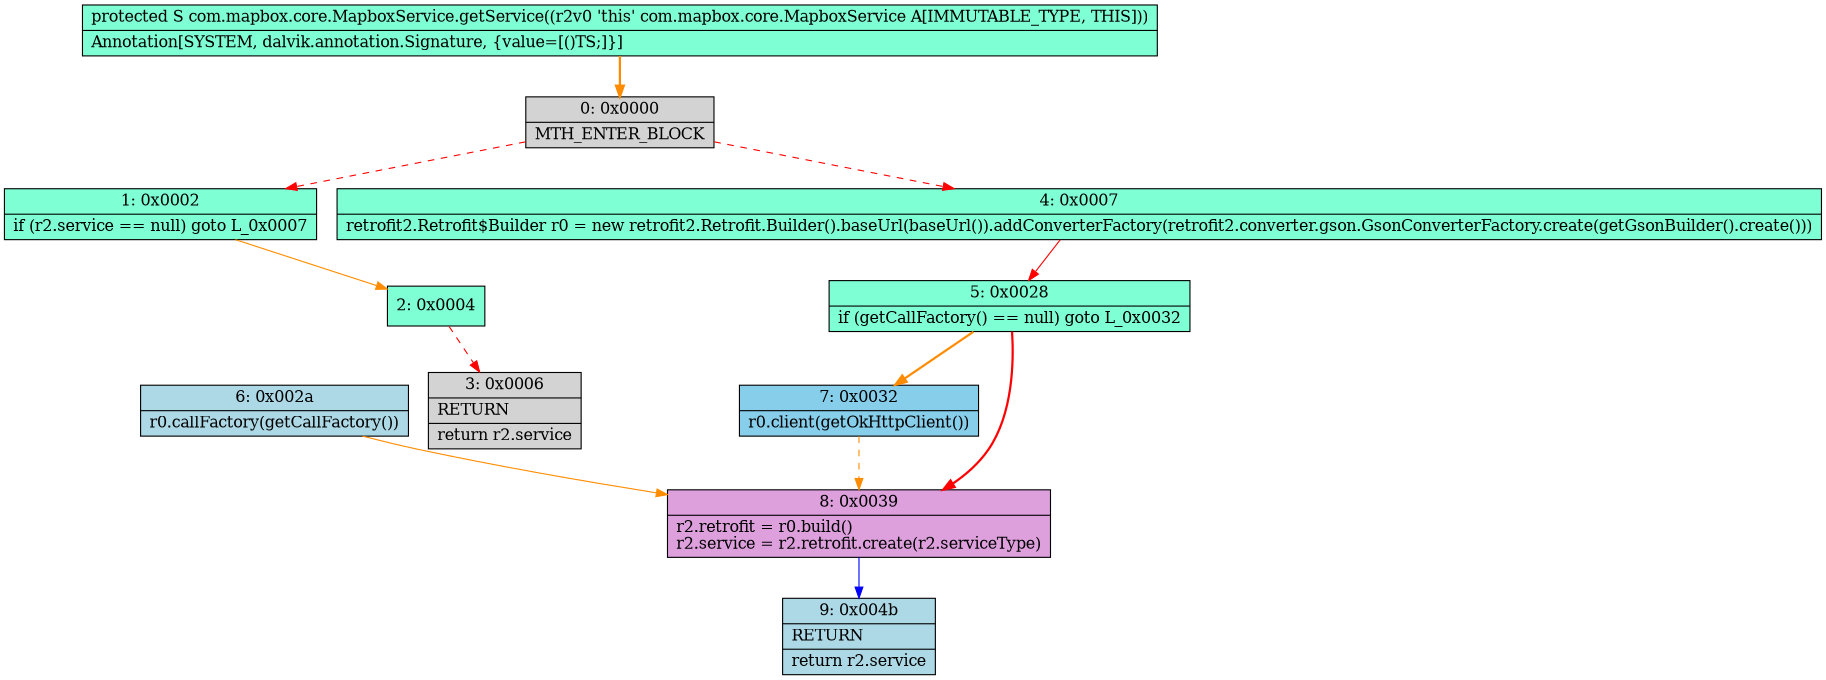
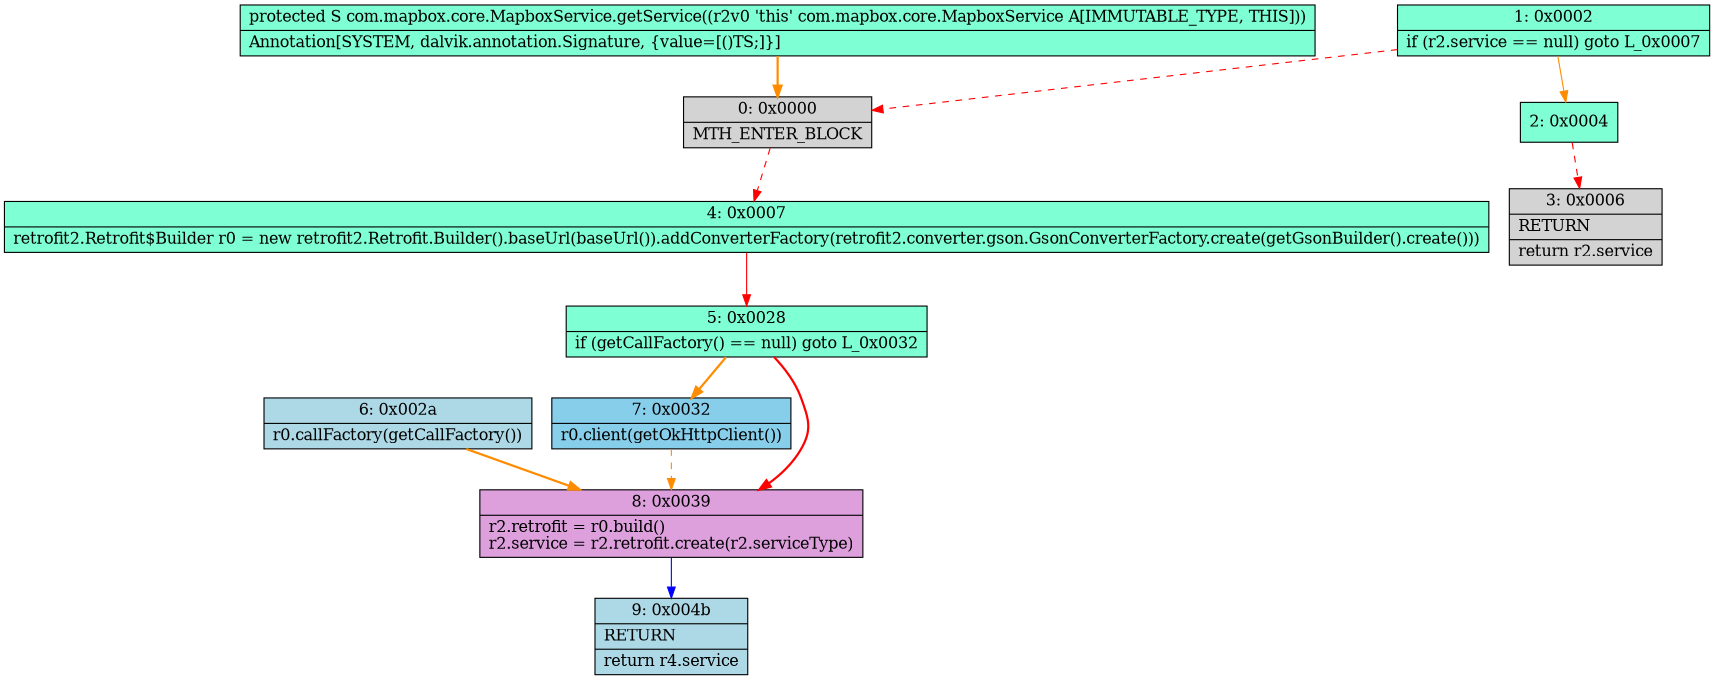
  digraph {
    node [fillcolor=aquamarine shape=record style=filled]
    edge [color=red style=dashed]
    n1 [fillcolor=lightgrey label="{0\:\ 0x0000|MTH_ENTER_BLOCK\l}"]
    n2 [label="{1\:\ 0x0002|if (r2.service == null) goto L_0x0007\l}"]
    n3 [label="{4\:\ 0x0007|retrofit2.Retrofit$Builder r0 = new retrofit2.Retrofit.Builder().baseUrl(baseUrl()).addConverterFactory(retrofit2.converter.gson.GsonConverterFactory.create(getGsonBuilder().create()))\l}"]
    n4 [label="{2\:\ 0x0004}"]
    n5 [fillcolor=lightgrey label="{3\:\ 0x0006|RETURN\l|return r2.service\l}"]
    n6 [label="{5\:\ 0x0028|if (getCallFactory() == null) goto L_0x0032\l}"]
    n7 [fillcolor=skyblue label="{7\:\ 0x0032|r0.client(getOkHttpClient())\l}"]
    n8 [fillcolor=plum label="{8\:\ 0x0039|r2.retrofit = r0.build()\lr2.service = r2.retrofit.create(r2.serviceType)\l}"]
    n9 [fillcolor=lightblue label="{6\:\ 0x002a|r0.callFactory(getCallFactory())\l}"]
-   n10 [fillcolor=lightblue label="{9\:\ 0x004b|RETURN\l|return r2.service\l}"]
+   n10 [fillcolor=lightblue label="{9\:\ 0x004b|RETURN\l|return r4.service\l}"]
    n11 [label="{protected S com.mapbox.core.MapboxService.getService((r2v0 'this' com.mapbox.core.MapboxService A[IMMUTABLE_TYPE, THIS]))  | Annotation[SYSTEM, dalvik.annotation.Signature, \{value=[()TS;]\}]\l}"]
-   n1 -> n2
+   n2 -> n1
    n1 -> n3
    n2 -> n4 [color=darkorange style=solid]
    n3 -> n6 [style=solid]
    n4 -> n5
    n6 -> n7 [color=darkorange style=bold]
    n6 -> n8 [style=bold]
    n7 -> n8 [color=darkorange]
    n8 -> n10 [color=blue style=solid]
-   n9 -> n8 [color=darkorange style=solid]
+   n9 -> n8 [color=darkorange style=bold]
    n11 -> n1 [color=darkorange style=bold]
  }
